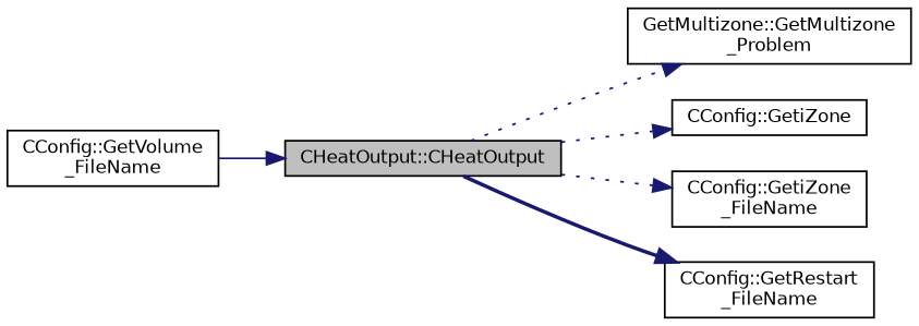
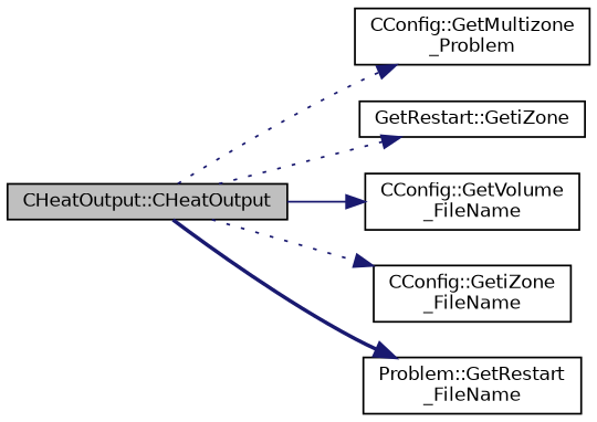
  digraph {
    rankdir=LR
    node [color=black fillcolor=white fontname=Helvetica fontsize=10 shape=record style=filled]
    edge [color=midnightblue fontname=Helvetica fontsize=10 labelfontname=Helvetica labelfontsize=10 style=dotted]
    n1 [fillcolor=grey75 fontcolor=black height=0.2 label="CHeatOutput::CHeatOutput" width=0.4]
-   n2 [height=0.2 label="GetMultizone::GetMultizone\l_Problem" width=0.4]
-   n3 [height=0.2 label="CConfig::GetiZone" width=0.4]
+   n2 [height=0.2 label="CConfig::GetMultizone\l_Problem" width=0.4]
+   n3 [height=0.2 label="GetRestart::GetiZone" width=0.4]
    n4 [height=0.2 label="CConfig::GetVolume\l_FileName" width=0.4]
    n5 [height=0.2 label="CConfig::GetiZone\l_FileName" width=0.4]
-   n6 [height=0.2 label="CConfig::GetRestart\l_FileName" width=0.4]
+   n6 [height=0.2 label="Problem::GetRestart\l_FileName" width=0.4]
    n1 -> n2
    n1 -> n3
-   n4 -> n1 [style=solid]
+   n1 -> n4 [style=solid]
    n1 -> n5
    n1 -> n6 [style=bold]
  }
